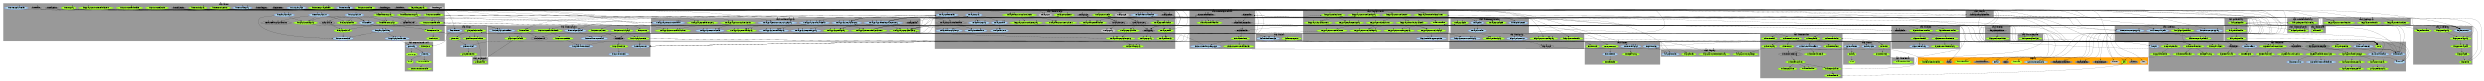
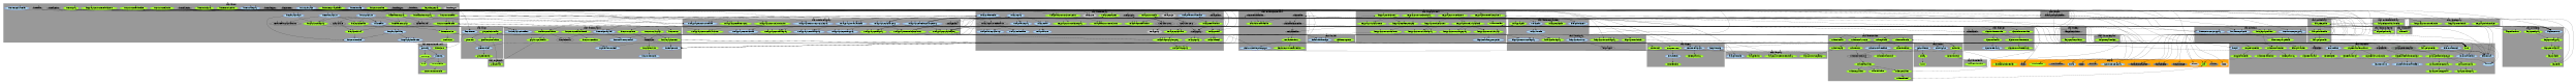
  digraph {
    clusterrank=true
    node [color=Green4 fillcolor=GreenYellow style=filled]
    n1 [label=_AddHeaderStuff color="" fillcolor="" style=""]
    n2 [label=_ExtractHeaderArrayDimensions color="" fillcolor="" style=""]
    n3 [label=overlay_SetAndStoreFileRelative color="" fillcolor="" style=""]
    n4 [label=_AddGraphSize color="" fillcolor="" style=""]
    n5 [label=outline_ToXMLRecurse color="" fillcolor="" style=""]
    n6 [label=_SetGraphProperty color="" fillcolor="" style=""]
    n7 [label=linkArray_Add color="" fillcolor="" style=""]
    n8 [label=_GetGraphProperty color="" fillcolor="" style=""]
    n9 [label=dot_CheckResult color="" fillcolor="" style=""]
    n10 [color=white fillcolor=grey label=overlay_Style]
    n11 [color=white fillcolor=grey label=dot_Text]
    n12 [color=white fillcolor=grey label=dot_NodeType]
    n13 [color=white fillcolor=grey label=uOPN]
    n14 [color=white fillcolor=grey label=overlay_Array]
    n15 [color=white fillcolor=grey label=overlay_Size]
    n16 [color=white fillcolor=grey50 label=mainstack_File]
    n17 [color=white fillcolor=grey50 label=dot_Text]
    n18 [color=white fillcolor=grey50 label=dot_Header]
    n19 [color=white fillcolor=grey50 label=displayed_OverlayName]
    n20 [color=white fillcolor=grey50 label=dot_DefSection]
    n21 [color=white fillcolor=grey50 label=stackDataObjects_Folder]
    n22 [color=white fillcolor=grey50 label=array]
    n23 [color=white fillcolor=grey50 label=hkey_DotText]
    n24 [color=white fillcolor=grey50 label=script_Handler]
    n25 [color=white fillcolor=grey50 label=dot_NodeTypes]
    n26 [color=white fillcolor=grey50 label=overlay_Array]
    n27 [color=white fillcolor=grey50 label=overlay_Name]
    n28 [color=white fillcolor=grey50 label=overlay_Folder]
    n29 [color=white fillcolor=grey50 label=dot_NodeDefLine]
    n30 [color=white fillcolor=grey50 label=textStack_Folder]
    n31 [color=white fillcolor=grey50 label=displayed_Hkey]
    n32 [color=white fillcolor=grey50 label=dot_NodeType]
    n33 [color=white fillcolor=grey50 label=uOPN]
    n34 [color=white fillcolor=grey50 label=linkarray_TracGraphHeader]
    n35 [color=white fillcolor=grey50 label=object_MetaDataFolder]
    n36 [color=white fillcolor=grey50 label=dot_LinkSection]
-   n37 [color=white label=dot_Model]
+   n37 [color=white fillcolor=grey50 label=dot_Model]
    n38 [color=white fillcolor=grey50 label=overlay_Style]
    n39 [color=white fillcolor=grey50 label=dot_NodeID]
    n40 [color=white fillcolor=grey50 label=hKey_CaseConditions]
    n41 [color=white fillcolor=grey50 label=dot_ClusterType]
    n42 [color=white fillcolor=grey50 label=dot_InchSize]
    n43 [color=white fillcolor=grey50 label=object_Folder]
    n44 [color=white fillcolor=grey50 label=stack_Object]
    n45 [color=Blue fillcolor=LightBlue label=xml_CreateTree]
    n46 [color=Blue fillcolor=LightBlue label=_ConstructPropertyArray]
    n47 [color=Blue fillcolor=LightBlue label=folder_AddObjectBit]
    n48 [color=Blue fillcolor=LightBlue label=dot_EscapeQuotes]
    n49 [color=Blue fillcolor=LightBlue label=dot_SaveTemporaryFile]
    n50 [color=Blue fillcolor=LightBlue label=dot_ResizeImage]
    n51 [color=Blue fillcolor=LightBlue label=dot_ProcessAndSaveFiles]
    n52 [color=Blue fillcolor=LightBlue label=overlayData_Store]
    n53 [color=Blue fillcolor=LightBlue label=dot_StripGraphSize]
    n54 [color=Blue fillcolor=LightBlue label=text_SetOffsets]
    n55 [color=Blue fillcolor=LightBlue label=linkArray_DeconstructDataArray]
    n56 [color=Blue fillcolor=LightBlue label=overlayData_SetArray]
    n57 [color=Blue fillcolor=LightBlue label=git_ExecuteShell]
    n58 [color=Blue fillcolor=LightBlue label=overlay_CreateDotFiles]
    n59 [color=Blue fillcolor=LightBlue label=overlayData_NormalizeName]
    n60 [color=Blue fillcolor=LightBlue label=hkey_Deconstruct]
    n61 [color=Blue fillcolor=LightBlue label=text_InsertParagraph]
    n62 [color=Blue fillcolor=LightBlue label=opn_Notify]
    n63 [color=Blue fillcolor=LightBlue label=dot_AddGraphPadding]
    n64 [color=Blue fillcolor=LightBlue label=line_AddToIndex]
    n65 [color=Blue fillcolor=LightBlue label=overlay_ShortFiles]
    n66 [color=Blue fillcolor=LightBlue label=linkArray_IdConstruct]
    n67 [color=Blue fillcolor=LightBlue label=overlayArray_SetMetadataArray]
    n68 [color=Blue fillcolor=LightBlue label=dot_AddGraphMargin]
    n69 [color=Blue fillcolor=LightBlue label=object_SetHierarchy]
    n70 [color=Blue fillcolor=LightBlue label=dot_DoImageMapShell]
    n71 [color=Blue fillcolor=LightBlue label=overlayArray_DeconstructMetadata]
    n72 [color=Blue fillcolor=LightBlue label=dot_NormalizeDotCommand]
    n73 [color=Blue fillcolor=LightBlue label=overlayArray_DeconstructData]
    n74 [color=Blue fillcolor=LightBlue label=overlayArray_SetGeometryArray]
    n75 [color=Blue fillcolor=LightBlue label=text_SetOffsets]
    n76 [color=Blue fillcolor=LightBlue label=xml_TidySpace]
    n77 [color=Blue fillcolor=LightBlue label=overlayArray_DeconstructGroupStyleArray]
    n78 [color=Blue fillcolor=LightBlue label=dot_SetHeader]
    n79 [color=Blue fillcolor=LightBlue label=dot_AddGraphHeaderLine]
    n80 [color=Blue fillcolor=LightBlue label=view_NormalizeName]
    n81 [color=Blue fillcolor=LightBlue label=line_Add]
    n82 [color=Blue fillcolor=LightBlue label=overlay_SetArray]
    n83 [color=Blue fillcolor=LightBlue label=shell_BashParamEscape]
    n84 [color=Blue fillcolor=LightBlue label=checkout_SetFolderAndRepotype]
    n85 [color=Blue fillcolor=LightBlue label=line_Insert]
    n86 [color=Blue fillcolor=LightBlue label=dot_SetGraphSectionOffsets]
    n87 [color=Blue fillcolor=LightBlue label=overlay_SetData]
    n88 [color=Blue fillcolor=LightBlue label=dot_NormalizeArray]
    n89 [color=Blue fillcolor=LightBlue label=hkey_SetHandlerTypeProperties]
    n90 [color=Blue fillcolor=LightBlue label=overlay_Files]
    n91 [color=Blue fillcolor=LightBlue label=hkey_Deconstruct]
    n92 [color=Blue fillcolor=LightBlue label=outline_SetChildrenOffsets]
    n93 [color=Blue fillcolor=LightBlue label=extract]
    n94 [color=Blue fillcolor=LightBlue label=dot_ConvertToInches]
    n95 [color=Blue fillcolor=LightBlue label=array_AddToIndex]
    n96 [color=Blue fillcolor=LightBlue label=overlay_SetFileRelative]
    n97 [color=Blue fillcolor=LightBlue label=dot_ConstructPropertyArray]
    n98 [color=Blue fillcolor=LightBlue label=file_CreateText]
    n99 [color=Blue fillcolor=LightBlue label=overlayArray_SetGraphProperty]
    n100 [color=Blue fillcolor=LightBlue label=dot_ConvertToInches]
    n101 [color=Blue fillcolor=LightBlue label=dot_ExtractGraphSize]
    n102 [color=Blue fillcolor=LightBlue label=dot_AddParamToNodeDef]
    n103 [color=Blue fillcolor=LightBlue label=overlayArray_SetMainStackHash]
    n104 [color=Blue fillcolor=LightBlue label=dot_StripSubGraphs]
    n105 [color=Blue fillcolor=LightBlue label=overlayArray_CreateFilesAndSetGeometry]
    n106 [color=Blue fillcolor=LightBlue label=script_HandlerFromTableOffsets]
    n107 [color=Blue fillcolor=LightBlue label=folder_CreateNested]
    n108 [color=Blue fillcolor=LightBlue label=osx_Notify]
    n109 [color=Blue fillcolor=LightBlue label=folder_Format]
    n110 [color=Blue fillcolor=LightBlue label=overlayData_SetGraphProps]
    n111 [color=Blue fillcolor=LightBlue label=dot_DeconstructPropertyArray]
    n112 [label=outline_LineParent]
    n113 [label=hKeyArray_ConstructSubGraph]
    n114 [label=overlayData_GetGraphProperty]
    n115 [label=outline_NextSameLevel]
    n116 [label=dot_ConstructDefLine]
    n117 [label=dot_FromLinkArray]
    n118 [label=dot_FromArray]
    n119 [label=outline_GetChildren]
    n120 [label=kwote]
    n121 [label=dot_GraphInchSize]
    n122 [label=hKeyArray_XmlToClusters]
    n123 [label=overlay_ArrayFile]
    n124 [label=hKeyArray_SubGraphContents]
    n125 [label=array_ConstructSimpleKeys]
    n126 [label=outline_ToPathIndex]
    n127 [label=outline_ToXML]
    n128 [label=rev_GetPluginFolder]
    n129 [label=char]
    n130 [label=checkout_ConstructDefaultFolder]
    n131 [label=dot_NewTemporaryFilePath]
    n132 [label=shell_ExecuteAtRoot]
    n133 [label=hKeyArray_ReplaceOpeningTag]
    n134 [fillcolor=grey50 label=hArray_GetViewTemplate]
    n135 [label=array_ConstructReverseDictionary]
    n136 [label=dot_TextFromSections]
    n137 [label=hkey_GetCaseConditions]
    n138 [label=math_IsOdd]
    n139 [label=outline_TopChildren]
    n140 [label=dot_ConstructHeaderBase]
    n141 [label=dot_ConstructCluster]
    n142 [label=hKeyArray_DotNodeSubGraphDefs]
    n143 [label=overlay_GetCmapFile]
    n144 [label=library_HkeyToPublicShortHkey]
    n145 [label=kwote]
    n146 [label=library_HkeyFolder]
    n147 [label=dot_SubGraphContents]
    n148 [label=array_AllNodes]
    n149 [label=library_PluginFolder]
    n150 [label=hKeyArray_ConstructIdTypeArray]
    n151 [label=dot_ConstructSubgraph]
    n152 [label=hArray_GetNamedObjectType]
    n153 [label=hKeyArray_ConstructObjectIDArray]
    n154 [label=version_IsEarlier]
    n155 [label=dot_HeaderFromArray]
    n156 [label=dot_GraphSectionToArray]
    n157 [label=dot_ConstructDefaultNodeDefs]
    n158 [label=overlayArray_GetGraphProperty]
    n159 [label=text_OffsetAfter]
    n160 [label=hArray_GetObjectTypeData]
    n161 [label=fossil_FindCheckoutFolder]
    n162 [label=overlay_ConstructFile]
    n163 [label=overlayArray_GetHeaderProperty]
    n164 [label=library_HandlerFolder]
    n165 [label=hKeyArray_ConstructObjectIdArray]
    n166 [label=overlayData_GetDefaultName]
    n167 [label=_convertVersionToNumber]
    n168 [label=hkey_ArrayFile]
    n169 [label=text_RepeatString]
    n170 [label=dot_DefSectionFromArray]
    n171 [label=outline_Simplify]
    n172 [label=text_RepeatString]
    n173 [label=outline_TabLevel]
    n174 [label=text_OffsetAfter]
    n175 [label=overlay_GetGraphValue]
    n176 [label=view_GetTemplateObject]
    n177 [label=hKeyArray_NodeIdsInObject]
    n178 [label=script_ExtractCaseConditions]
    n179 [label=overlayData_Fetch]
    n180 [label=folder_Above]
    n181 [label=dot_ConstructNodeID]
    n182 [label=hKeyArray_ConstructStackIdArray]
    n183 [label=hKeyArray_ConstructObjectDot]
    n184 [label=dot_NodeDefLine]
    n185 [label=outline_PathOffset]
    n186 [label=overlayData_ConstructClusterSection]
    n187 [label=hkey_GetLinkArray]
    n188 [label=overlayArray_ConstructFlatSubCluster]
    n189 [label=overlay_GetCmapText]
    n190 [label=hkey_FolderName]
    n191 [label=dot_NewTemporaryFilePath]
    n192 [label=hKeyArray_DotObjectClusters]
    n193 [label=git_Version]
    n194 [label=outline_AddPath]
    n195 [label=overlay_GetArray]
    n196 [label=object_ExtractStack]
    n197 [label=overlayArray_ConstructClusterSection]
    n198 [label=hKeyArray_ConstructNodeSection]
    n199 [label=hkey_Folder]
    n200 [label=object_FromOutlineLineNum]
    n201 [label=git_GetCheckoutFolder]
    n202 [label=dot_ConstructDefSection]
    n203 [label=hKeyArray_DotNodeLinks]
    n204 [label=text_GetBetween]
    n205 [label=pref_GetValue]
    n206 [label=dot_Construct]
    n207 [label=hKeyArray_DotNestedObjectClusters]
    n208 [label=overlayData_GetArray]
    n209 [label=mainstack_MetadataFolder]
    n210 [label=kwote]
    n211 [label=hArray_GetObjectTypeArray]
    n212 [label=hKeyArray_ConstructDotClusters]
    n213 [label=library_PluginFolder]
    n214 [label=overlayArray_GetMetadataArray]
    n215 [label=outline_ToXmlStructure]
    n216 [label=dot_ConstructHeader]
    n217 [label=overlay_GetDefaultName]
    n218 [label=textStack_FindRoot]
    n219 [label=text_Merge]
    n220 [label=object_OutlinePath]
    n221 [label=hArray_GetUripArray]
    n222 [label=dot_GraphInchSize]
-   n223 [label=dot_UnFlatten]
+   n223 [label=dot_PathToCommandLine]
    n224 [label=dot_HeaderFromArrays]
    n225 [label=outline_LineOffset]
    n226 [label=script_ExtractSwitchSection]
    n227 [label=hkey_GetOverlayArray]
    n228 [label=dot_RectFromSize]
    n229 [label=hkey_LinkTypeArray]
    n230 [label=outline_PathChildren]
    n231 [label=linkArray_DotNodeLinks]
    n232 [label=dot_ConstructDefaultDefLine]
    n233 [label=overlayArray_GetLinkArray]
    n234 [label=xml_Nodes]
    n235 [label=git_PathToCommandLine]
    n236 [label=xml_NodeOutline]
    n237 [label=linkarray_FilterIdArray]
    n238 [label=rev_ApplicationFolder]
    n239 [label=outline_LinePath]
    n240 [label=folder_AddStackBit]
    n241 [label=overlayArray_DotNestedObjectClusters]
    n242 [label=hkey_GetOverlayData]
    n243 [label=dot_BboxSize]
    n244 [label=git_GetRootFolder]
    n245 [label=object_IndexFromOutline]
    n246 [label=outline_DecreaseIndent]
    n247 [label=text_ExtractQuoted]
    n248 [label=hkey_ExtractHandlerFromObject]
    n249 [label=text_IsQuoted]
    n250 [label=linkArray_ConstructDataArray]
    n251 [label=dot_StyleArrayToParams]
    n252 [label=graphViz_GetShellPath]
    n253 [label=hKeyArray_ConstructNestedObjectDot]
    n254 [label=imagemap_ParseMap]
    n255 [label=xml_TreeNodeOutline]
    n256 [label=object_FromOutlineHierarchy]
    n257 [label=object_OutlineFromIndex]
    n258 [label=xml_Tag]
    n259 [label=outline_IncreaseIndent]
    n260 [label=overlay_GetData]
    n261 [label=dot_GetGraphHeader]
    n262 [label=hArray_GetObjectArray]
    n263 [label=overlayData_ConstructDotClusters]
    subgraph sub_1 {
      n1
      n2
      n3
      n4
      n5
      n6
      n7
    }
    subgraph sub_2 {
      n8
      n9
    }
    subgraph sub_3 {
      n10
      n11
      n12
      n13
      n14
      n15
    }
    subgraph sub_4 {
      n16
      n17
      n18
      n19
      n20
      n21
      n22
      n23
      n24
      n25
      n26
      n27
      n28
      n29
      n30
      n31
      n32
      n33
      n34
      n35
      n36
      n37
      n38
      n39
      n40
      n41
      n42
      n43
      n44
    }
    subgraph sub_5 {
      n45
      n46
      n47
      n48
      n49
      n50
      n51
      n52
      n53
      n54
      n55
      n56
      n57
      n58
      n59
      n60
      n61
      n62
      n63
      n64
      n65
      n66
      n67
      n68
      n69
      n70
      n71
      n72
      n73
      n74
      n75
      n76
      n77
      n78
      n79
      n80
      n81
      n82
      n83
      n84
      n85
      n86
      n87
      n88
      n89
      n90
      n91
      n92
      n93
      n94
      n95
      n96
      n97
      n98
      n99
      n100
      n101
      n102
      n103
      n104
      n105
      n106
      n107
      n108
      n109
      n110
      n111
    }
    subgraph sub_6 {
      n112
      n113
      n114
      n115
      n116
      n117
      n118
      n119
      n120
      n121
      n122
      n123
      n124
      n125
      n126
      n127
      n128
      n129
      n130
      n131
      n132
      n133
      n134
      n135
      n136
      n137
      n138
      n139
      n140
      n141
      n142
      n143
      n144
      n145
      n146
      n147
      n148
      n149
      n150
      n151
      n152
      n153
      n154
      n155
      n156
      n157
      n158
      n159
      n160
      n161
      n162
      n163
      n164
      n165
      n166
      n167
      n168
      n169
      n170
      n171
      n172
      n173
      n174
      n175
      n176
      n177
      n178
      n179
      n180
      n181
      n182
      n183
      n184
      n185
      n186
      n187
      n188
      n189
      n190
      n191
      n192
      n193
      n194
      n195
      n196
      n197
      n198
      n199
      n200
      n201
      n202
      n203
      n204
      n205
      n206
      n207
      n208
      n209
      n210
      n211
      n212
      n213
      n214
      n215
      n216
      n217
      n218
      n219
      n220
      n221
      n222
      n223
      n224
      n225
      n226
      n227
      n228
      n229
      n230
      n231
      n232
      n233
      n234
      n235
      n236
      n237
      n238
      n239
      n240
      n241
      n242
      n243
      n244
      n245
      n246
      n247
      n248
      n249
      n250
      n251
      n252
      n253
      n254
      n255
      n256
      n257
      n258
      n259
      n260
      n261
      n262
      n263
    }
    subgraph cluster_7 {
      color=red
      fillcolor=orange
      label=SetArray
      style=filled
      n11
      n13
      n17
      n19
      n22
      n29
      n31
      n33
      n37
      n41
      n46
      n93
      n129
      n161
      n184
    }
    subgraph cluster_8 {
      color=grey60
      fillcolor=grey60
      label="stack \"lib_Array\""
      style=filled
      n95
      n125
      n135
      n148
    }
    subgraph cluster_9 {
      color=grey60
      fillcolor=grey60
      label="stack \"lib_Common\""
      style=filled
      n24
      n44
      n60
      n75
      n80
      n81
      n85
      n106
      n107
      n109
      n120
      n128
      n134
      n149
      n152
      n159
      n160
      n172
      n178
      n196
      n211
      n221
      n226
      n238
      n240
      n246
      n247
      n248
      n259
      n262
    }
    subgraph cluster_10 {
      color=grey60
      fillcolor=grey60
      label="stack \"lib_Dot\""
      style=filled
      n1
      n2
      n4
      n12
      n18
      n20
      n23
      n25
      n32
      n36
      n39
      n50
      n51
      n53
      n63
      n68
      n78
      n79
      n88
      n100
      n101
      n104
      n117
      n118
      n131
      n136
      n140
      n155
      n156
      n170
      n181
      n202
      n216
      n222
      n224
      n228
      n229
      n232
      n243
      n253
      n261
    }
    subgraph cluster_11 {
      color=grey60
      fillcolor=grey60
      label="stack \"lib_Git\""
      style=filled
      n57
      n98
      n193
      n201
      n235
      n244
    }
    subgraph cluster_12 {
      color=grey60
      fillcolor=grey60
      label="stack \"lib_GraphVizTools\""
      style=filled
      n89
      n113
      n122
      n124
      n133
      n142
      n150
      n165
      n182
      n183
      n192
      n207
      n212
      n225
    }
    subgraph cluster_13 {
      color=grey60
      fillcolor=grey60
      label="stack \"lib_Hkey\""
      style=filled
      n40
      n137
    }
    subgraph cluster_14 {
      color=grey60
      fillcolor=grey60
      label="stack \"lib_HkeyArray\""
      style=filled
      n177
      n198
      n203
    }
    subgraph cluster_15 {
      color=grey60
      fillcolor=grey60
      label="stack \"lib_LinkArray\""
      style=filled
      n7
      n55
      n66
      n231
      n237
      n250
    }
    subgraph cluster_16 {
      color=grey60
      fillcolor=grey60
      label="stack \"lib_Object\""
      style=filled
      n16
      n69
      n200
      n220
      n245
      n256
      n257
    }
    subgraph cluster_17 {
      color=grey60
      fillcolor=grey60
      label="stack \"lib_Shell\""
      style=filled
      n83
      n132
    }
    subgraph cluster_18 {
      color=grey60
      fillcolor=grey60
      label="stack \"lib_Text\""
      style=filled
      n54
      n61
      n64
      n169
      n174
      n204
      n249
    }
    subgraph cluster_19 {
      color=grey60
      fillcolor=grey60
      label="stack \"lib_Trac\""
      style=filled
      n34
    }
    subgraph cluster_20 {
      color=grey60
      fillcolor=grey60
      label="stack \"lib_ViewTemplate\""
      style=filled
      n176
    }
    subgraph cluster_21 {
      color=grey60
      fillcolor=grey60
      label="stack \"lib_XML\""
      style=filled
      n45
      n76
      n145
      n234
      n236
      n258
    }
    subgraph cluster_22 {
      color=grey60
      fillcolor=grey60
      label="stack \"lib_XmlExtras\""
      style=filled
      n255
    }
    subgraph cluster_23 {
      color=grey60
      fillcolor=grey60
      label="stack \"libOPN_Data\""
      style=filled
      n138
    }
    subgraph cluster_24 {
      color=grey60
      fillcolor=grey60
      label="stack \"libOPN_GraphViz\""
      style=filled
      n9
      n42
      n48
      n70
      n72
      n86
      n94
      n102
      n116
      n121
      n141
      n147
      n151
      n157
      n206
      n223
      n252
    }
    subgraph cluster_25 {
      color=grey60
      fillcolor=grey60
      label="stack \"libOPN_ImageMap\""
      style=filled
      n254
    }
    subgraph cluster_26 {
      color=grey60
      fillcolor=grey60
      label="stack \"libOPN_Outline\""
      style=filled
      n5
      n92
      n112
      n115
      n119
      n126
      n127
      n139
      n171
      n173
      n185
      n194
      n215
      n230
      n239
    }
    subgraph cluster_27 {
      color=grey60
      fillcolor=grey60
      label="stack \"libOPN_Overlay\""
      style=filled
      n3
      n6
      n8
      n10
      n14
      n15
      n26
      n27
      n38
      n52
      n56
      n58
      n59
      n82
      n87
      n96
      n110
      n114
      n153
      n162
      n166
      n175
      n179
      n186
      n189
      n195
      n208
      n217
      n260
      n263
    }
    subgraph cluster_28 {
      color=grey60
      fillcolor=grey60
      label="stack \"libOPN_TextStackFiles\""
      style=filled
      n47
      n65
      n90
      n123
      n143
    }
    subgraph cluster_29 {
      color=grey60
      fillcolor=grey60
      label="stack \"model_Dot\""
      style=filled
      n49
      n97
      n111
      n191
      n251
    }
    subgraph cluster_30 {
      color=grey60
      fillcolor=grey60
      label="stack \"model_HandlerLibrary\""
      style=filled
      n144
    }
    subgraph cluster_31 {
      color=grey60
      fillcolor=grey60
      label="stack \"model_Hkey\""
      style=filled
      n91
      n168
      n187
      n190
      n199
      n227
      n242
    }
    subgraph cluster_32 {
      color=grey60
      fillcolor=grey60
      label="stack \"model_Library\""
      style=filled
      n146
      n164
      n213
    }
    subgraph cluster_33 {
      color=grey60
      fillcolor=grey60
      label="stack \"model_ObjectMetadata\""
      style=filled
      n21
      n30
      n35
      n43
      n84
      n130
      n209
      n218
    }
    subgraph cluster_34 {
      color=grey60
      fillcolor=grey60
      label="stack \"model_OverlayArray\""
      style=filled
      n28
      n67
      n71
      n73
      n74
      n77
      n99
      n103
      n105
      n158
      n163
      n188
      n197
      n214
      n233
      n241
    }
    subgraph cluster_35 {
      color=grey60
      fillcolor=grey60
      label="stack \"model_Prefs\""
      style=filled
      n205
    }
    subgraph cluster_36 {
      color=grey60
      fillcolor=grey60
      label="stack \"Rescue Livecode World\""
      style=filled
      n62
      n108
      n154
      n167
      n180
      n210
      n219
    }
    n3 -> n96
    n3 -> n99
    n3 -> n158
    n4 -> n222
    n4 -> n228
    n5 -> n5
    n5 -> n45
    n5 -> n230
    n6 -> n14
    n6 -> n99
    n6 -> n105
    n7 -> n125
    n8 -> n26
    n8 -> n28
    n8 -> n158
    n8 -> n175
    n15 -> n6
    n18 -> n26
    n18 -> n155
    n20 -> n26
    n20 -> n170
    n21 -> n30
    n21 -> n240
    n23 -> n27
    n23 -> n31
    n23 -> n34
    n23 -> n41
    n23 -> n66
    n23 -> n183
    n23 -> n187
    n24 -> n248
    n25 -> n40
    n26 -> n195
    n27 -> n33
    n27 -> n44
    n28 -> n35
    n30 -> n16
    n30 -> n218
    n32 -> n13
    n34 -> n37
    n34 -> n46
    n34 -> n120
    n34 -> n140
    n35 -> n209
    n36 -> n19
    n36 -> n186
    n36 -> n231
    n38 -> n8
    n40 -> n137
    n42 -> n22
    n42 -> n121
    n43 -> n21
    n44 -> n196
    n45 -> n258
    n47 -> n43
    n49 -> n191
    n50 -> n11
    n50 -> n17
    n50 -> n42
    n50 -> n97
    n51 -> n98
    n53 -> n78
    n53 -> n156
    n53 -> n224
    n53 -> n261
    n54 -> n174
    n57 -> n132
    n57 -> n244
    n58 -> n3
    n58 -> n49
    n58 -> n70
    n58 -> n90
    n58 -> n99
    n58 -> n158
    n58 -> n223
    n58 -> n233
    n59 -> n166
    n61 -> n169
    n62 -> n108
    n62 -> n219
    n63 -> n79
    n63 -> n100
    n64 -> n81
    n66 -> n7
    n68 -> n100
    n68 -> n156
    n70 -> n9
    n70 -> n72
    n72 -> n38
    n73 -> n55
    n75 -> n159
    n78 -> n86
    n78 -> n129
    n79 -> n62
    n82 -> n56
    n82 -> n87
    n82 -> n103
    n83 -> n249
    n84 -> n161
    n84 -> n201
    n87 -> n52
    n87 -> n110
    n90 -> n65
    n90 -> n109
    n92 -> n115
    n95 -> n64
    n98 -> n180
    n101 -> n2
    n101 -> n78
    n101 -> n156
    n101 -> n261
    n102 -> n120
    n103 -> n67
    n103 -> n214
    n104 -> n75
    n105 -> n58
    n105 -> n74
    n105 -> n82
    n105 -> n93
    n105 -> n158
    n105 -> n189
    n105 -> n233
    n105 -> n254
    n107 -> n109
    n108 -> n154
    n108 -> n210
    n110 -> n99
    n113 -> n29
    n113 -> n89
    n113 -> n157
    n114 -> n158
    n114 -> n208
    n116 -> n102
    n117 -> n10
    n117 -> n15
    n117 -> n198
    n117 -> n250
    n118 -> n163
    n118 -> n197
    n119 -> n173
    n119 -> n225
    n121 -> n94
    n122 -> n120
    n122 -> n124
    n122 -> n133
    n122 -> n225
    n122 -> n245
    n123 -> n109
    n124 -> n138
    n124 -> n177
    n127 -> n5
    n128 -> n238
    n131 -> n107
    n132 -> n109
    n132 -> n149
    n134 -> n80
    n134 -> n152
    n136 -> n61
    n137 -> n24
    n137 -> n178
    n140 -> n111
    n140 -> n120
    n140 -> n222
    n140 -> n228
    n141 -> n42
    n142 -> n113
    n142 -> n150
    n142 -> n237
    n143 -> n162
    n144 -> n91
    n146 -> n144
    n146 -> n164
    n146 -> n190
    n147 -> n48
    n147 -> n120
    n147 -> n259
    n149 -> n109
    n150 -> n91
    n151 -> n147
    n152 -> n211
    n152 -> n221
    n153 -> n91
    n154 -> n167
    n155 -> n1
    n155 -> n4
    n155 -> n71
    n155 -> n224
    n156 -> n204
    n157 -> n116
    n162 -> n109
    n162 -> n217
    n164 -> n213
    n165 -> n91
    n165 -> n95
    n166 -> n158
    n168 -> n199
    n170 -> n71
    n170 -> n120
    n171 -> n125
    n173 -> n129
    n175 -> n114
    n176 -> n80
    n176 -> n134
    n177 -> n91
    n178 -> n226
    n178 -> n247
    n181 -> n48
    n181 -> n91
    n181 -> n120
    n182 -> n91
    n183 -> n142
    n183 -> n192
    n183 -> n203
    n186 -> n153
    n186 -> n263
    n187 -> n227
    n188 -> n232
    n189 -> n143
    n192 -> n182
    n192 -> n212
    n193 -> n57
    n194 -> n85
    n194 -> n92
    n194 -> n112
    n195 -> n208
    n197 -> n73
    n197 -> n141
    n197 -> n188
    n197 -> n241
    n198 -> n207
    n199 -> n43
    n199 -> n146
    n200 -> n239
    n200 -> n256
    n201 -> n83
    n201 -> n193
    n201 -> n235
    n202 -> n77
    n202 -> n251
    n203 -> n39
    n204 -> n54
    n206 -> n85
    n206 -> n120
    n209 -> n47
    n211 -> n160
    n212 -> n48
    n212 -> n184
    n213 -> n109
    n215 -> n76
    n215 -> n127
    n215 -> n171
    n215 -> n234
    n216 -> n111
    n216 -> n120
    n216 -> n140
    n216 -> n259
    n217 -> n260
    n218 -> n84
    n218 -> n128
    n218 -> n130
    n220 -> n69
    n221 -> n262
    n222 -> n100
    n223 -> n9
    n223 -> n252
    n224 -> n120
    n227 -> n59
    n227 -> n242
    n228 -> n22
    n228 -> n176
    n228 -> n243
    n229 -> n91
    n230 -> n119
    n230 -> n139
    n230 -> n185
    n231 -> n120
    n232 -> n120
    n234 -> n126
    n234 -> n236
    n235 -> n205
    n236 -> n255
    n237 -> n148
    n241 -> n122
    n241 -> n165
    n241 -> n215
    n241 -> n257
    n242 -> n168
    n244 -> n205
    n245 -> n200
    n247 -> n85
    n247 -> n129
    n248 -> n60
    n248 -> n106
    n250 -> n135
    n251 -> n120
    n252 -> n205
    n253 -> n48
    n253 -> n206
    n253 -> n207
    n257 -> n194
    n257 -> n220
    n258 -> n145
    n259 -> n172
    n259 -> n246
    n260 -> n123
    n260 -> n179
    n261 -> n86
  }
